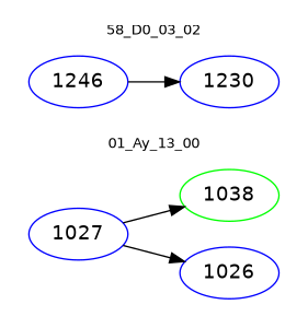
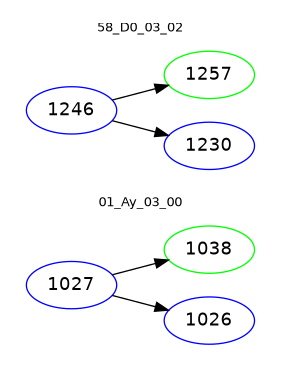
  digraph {
    fontname="DejaVu Sans"
    rankdir=LR
    node [color=blue fontname="DejaVu Sans"]
    edge [color=black fontname="DejaVu Sans"]
    n1 [label=1027]
    n2 [label=1026]
    n3 [color=green label=1038]
    n4 [label=1246]
    n5 [label=1230]
+   n6 [color=green label=1257]
    subgraph cluster_1 {
      color=white
      fontsize=10
-     label="01_Ay_13_00"
+     label="01_Ay_03_00"
      n1
      n2
      n3
    }
    subgraph cluster_2 {
      color=white
      fontsize=10
      label="58_D0_03_02"
      n4
      n5
+     n6
    }
    n1 -> n2
    n1 -> n3
    n4 -> n5
+   n4 -> n6
  }
